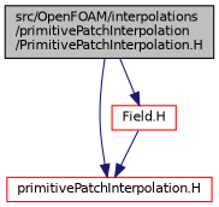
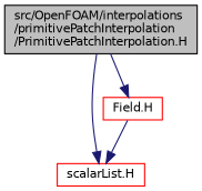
  digraph {
    node [color=red fontname=Helvetica fontsize=10 shape=record]
    edge [color=midnightblue fontname=Helvetica fontsize=10 labelfontname=Helvetica labelfontsize=10 style=solid]
    n1 [color=black fillcolor=grey75 fontcolor=black height=0.2 label="src/OpenFOAM/interpolations\l/primitivePatchInterpolation\l/PrimitivePatchInterpolation.H" style=filled width=0.4]
-   n2 [height=0.2 label="primitivePatchInterpolation.H" width=0.4]
+   n2 [height=0.2 label="scalarList.H" width=0.4]
    n3 [height=0.2 label="Field.H" width=0.4]
    n1 -> n2
    n1 -> n3
    n3 -> n2
  }
